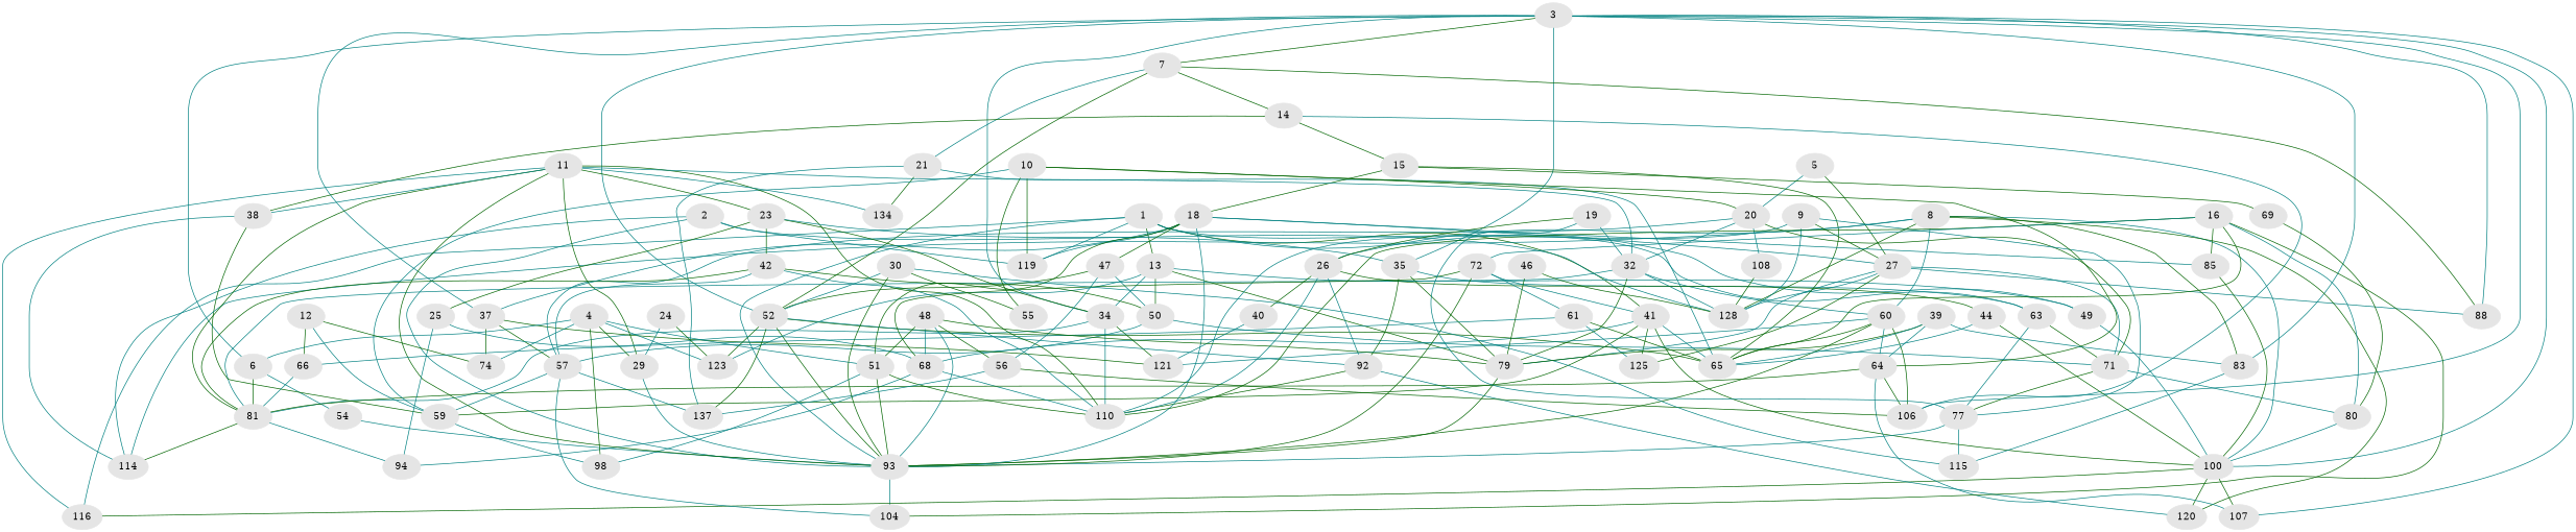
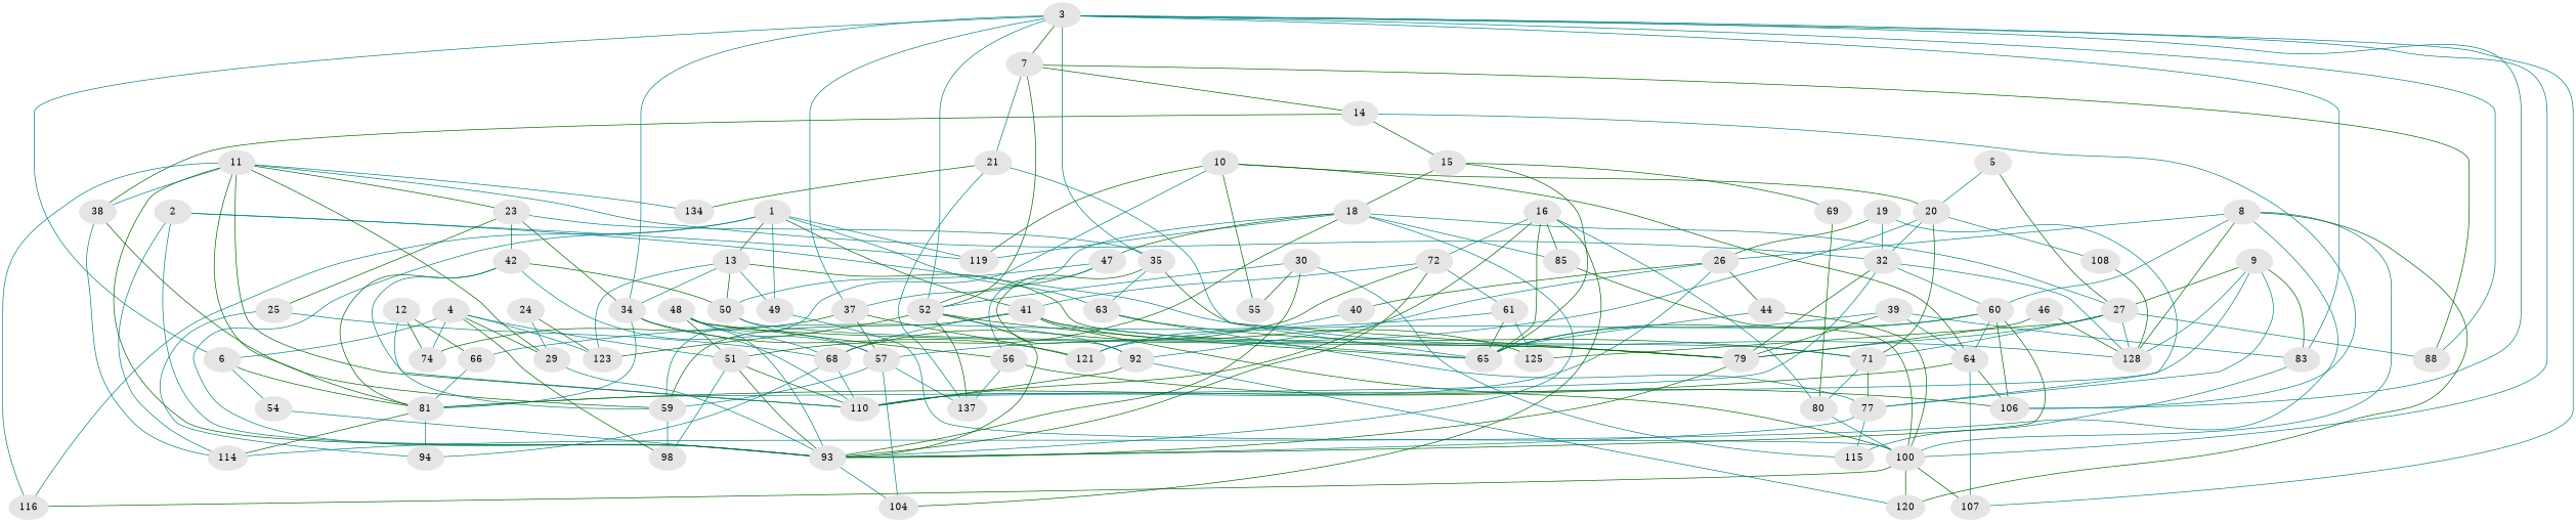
  graph {
    node [color=gray90 style=filled]
    edge [color=teal]
    1 [super="+105"]
    13 [super="+86"]
    41 [super="+82"]
    49
    63
    93 [super="+117"]
    116
    119
    34
    123
    50 [super="+76"]
    79 [super="+87"]
    100 [super="+131"]
    59
    65 [super="+97"]
    68 [super="+103"]
    125
    77 [super="+126"]
    71 [super="+95"]
    104
    2 [super="+133"]
    114
    128 [super="+132"]
    3 [super="+17"]
    6 [super="+36"]
    7 [super="+102"]
    35 [super="+62"]
    37 [super="+111"]
    52 [super="+113"]
    83 [super="+135"]
    88
    106 [super="+124"]
    107
    54
    81 [super="+118"]
    14
    21 [super="+33"]
    110 [super="+136"]
    121 [super="+122"]
    92 [super="+129"]
    74
    57 [super="+84"]
    137
    115
    120
    4 [super="+43"]
    29
    51 [super="+91"]
    98
    20 [super="+72"]
    32 [super="+90"]
    108
    5
    27 [super="+28"]
    94
    38 [super="+109"]
    15 [super="+99"]
    134
    8 [super="+58"]
    26 [super="+31"]
    60 [super="+112"]
    40
    44
    64
    9 [super="+73"]
    10 [super="+127"]
    55
    11 [super="+130"]
    23 [super="+70"]
    25
    42 [super="+45"]
    12
    66
    18 [super="+89"]
    69
    85
    47 [super="+53"]
    80
    16 [super="+78"]
    n80 [label=72 super="+96"]
    61 [super="+138"]
    56
    19
    24
    30
    39 [super="+67"]
    46
    48 [super="+75"]
    1 -- 13 [color=darkgreen]
    1 -- 41 [color=darkgreen]
    1 -- 49
    1 -- 63
    1 -- 93
    1 -- 116
    1 -- 119
    13 -- 49
    13 -- 34
    13 -- 123
    13 -- 50 [color=darkgreen]
    13 -- 79 [color=darkgreen]
    41 -- 100 [color=darkgreen]
    41 -- 59 [color=darkgreen]
    41 -- 65
    41 -- 68
    41 -- 125 [color=darkgreen]
    49 -- 100
    63 -- 77
    63 -- 71 [color=darkgreen]
    93 -- 104
    34 -- 81
    34 -- 110
    34 -- 121 [color=darkgreen]
    50 -- 71
    50 -- 57
    79 -- 93 [color=darkgreen]
    100 -- 116 [color=darkgreen]
    100 -- 107 [color=darkgreen]
    100 -- 120 [color=darkgreen]
    59 -- 98
    68 -- 110
    68 -- 94
    77 -- 93
    77 -- 115
    71 -- 77 [color=darkgreen]
    71 -- 80
    2 -- 93
    2 -- 119
    2 -- 114
    2 -- 128
    3 -- 34
    3 -- 100
    3 -- 6
    3 -- 7 [color=darkgreen]
    3 -- 35
    3 -- 37
    3 -- 52
    3 -- 83
    3 -- 88
    3 -- 106
    3 -- 107
    6 -- 54
    6 -- 81 [color=darkgreen]
    7 -- 52 [color=darkgreen]
    7 -- 88 [color=darkgreen]
    7 -- 14 [color=darkgreen]
    7 -- 21 [weight=2]
    35 -- 63
    35 -- 79 [color=darkgreen]
    35 -- 92 [color=darkgreen]
    37 -- 121 [color=darkgreen]
    37 -- 74 [color=darkgreen]
    37 -- 57 [color=darkgreen]
    52 -- 93 [color=darkgreen]
    52 -- 123 [color=darkgreen]
    52 -- 65 [color=darkgreen]
    52 -- 92
    52 -- 137 [color=darkgreen]
    83 -- 115
    54 -- 93
    81 -- 114 [color=darkgreen]
    81 -- 94
    14 -- 106
    14 -- 38 [color=darkgreen]
    14 -- 15 [color=darkgreen]
    21 -- 65
    21 -- 137
    21 -- 134 [color=darkgreen]
    92 -- 110 [color=darkgreen]
    92 -- 120
    57 -- 59
    57 -- 104
    57 -- 137
    4 -- 123
    4 -- 6
    4 -- 74
    4 -- 29 [color=darkgreen]
    4 -- 51
    4 -- 98 [color=darkgreen]
    29 -- 93
    51 -- 93 [color=darkgreen]
    51 -- 110 [color=darkgreen]
    51 -- 98
    20 -- 71 [color=darkgreen]
    20 -- 57
    20 -- 32
    20 -- 108
    32 -- 79 [color=darkgreen]
    32 -- 128
    32 -- 81
    32 -- 60
    108 -- 128 [color=darkgreen]
    5 -- 20
    5 -- 27 [color=darkgreen]
    27 -- 79
    27 -- 125 [color=darkgreen]
    27 -- 71 [weight=2]
    27 -- 128
    27 -- 88
    38 -- 59 [color=darkgreen]
    38 -- 114
    15 -- 65 [color=darkgreen]
    15 -- 18 [color=darkgreen]
    15 -- 69 [color=darkgreen]
    8 -- 100
    8 -- 114
    8 -- 128 [color=darkgreen]
    8 -- 120 [color=darkgreen]
    8 -- 26
    8 -- 60
    26 -- 110
    26 -- 92
    26 -- 40 [color=darkgreen]
    26 -- 44 [color=darkgreen]
    60 -- 93 [color=darkgreen]
    60 -- 65 [color=darkgreen]
    60 -- 106 [color=darkgreen]
    60 -- 121
    60 -- 64
    40 -- 121
    44 -- 100 [color=darkgreen]
    44 -- 65
    64 -- 106 [color=darkgreen]
    64 -- 107
    64 -- 81 [color=darkgreen]
    9 -- 77
    9 -- 128 [weight=2]
-   8 -- 83 [color=darkgreen]
+   9 -- 83 [color=darkgreen]
    9 -- 110
    9 -- 27 [color=darkgreen]
    10 -- 119 [color=darkgreen]
    10 -- 59
    10 -- 20 [color=darkgreen]
    10 -- 64 [color=darkgreen]
    10 -- 55 [color=darkgreen]
    11 -- 93 [color=darkgreen]
    11 -- 116
    11 -- 81 [color=darkgreen]
    11 -- 110 [color=darkgreen]
    11 -- 29 [color=darkgreen]
    11 -- 32
    11 -- 38
    11 -- 134
    11 -- 23 [color=darkgreen]
    23 -- 34 [color=darkgreen]
    23 -- 35
    23 -- 25 [color=darkgreen]
    23 -- 42 [color=darkgreen]
    25 -- 68
    25 -- 94
    42 -- 50 [color=darkgreen]
    42 -- 81 [color=darkgreen]
    42 -- 110
    42 -- 57
    12 -- 59
    12 -- 74 [color=darkgreen]
    12 -- 66 [color=darkgreen]
    66 -- 81
    18 -- 93
    18 -- 119
    18 -- 37
    18 -- 51 [color=darkgreen]
    18 -- 27
    18 -- 85
    18 -- 47 [color=darkgreen]
    69 -- 80 [color=darkgreen]
    85 -- 100 [color=darkgreen]
    47 -- 50
    47 -- 52 [color=darkgreen]
    47 -- 56
    80 -- 100
    16 -- 65 [color=darkgreen]
    16 -- 104 [color=darkgreen]
    16 -- 110 [color=darkgreen]
    16 -- 85 [color=darkgreen]
    16 -- 80
    16 -- n80
    n80 -- 41
    n80 -- 93 [color=darkgreen]
    n80 -- 68 [color=darkgreen]
    n80 -- 61
    61 -- 65 [color=darkgreen weight=2]
    61 -- 125
    61 -- 66
    56 -- 106 [color=darkgreen]
    56 -- 137
    19 -- 77
    19 -- 32
    19 -- 26 [color=darkgreen]
    24 -- 123 [color=darkgreen]
    24 -- 29
    30 -- 93 [color=darkgreen]
    30 -- 52
    30 -- 115
    30 -- 55 [color=darkgreen]
    39 -- 79 [color=darkgreen]
    39 -- 65
    39 -- 83
    39 -- 64
    46 -- 79 [color=darkgreen]
    46 -- 128 [color=darkgreen]
    48 -- 93 [weight=2]
    48 -- 79 [color=darkgreen]
    48 -- 68
    48 -- 51 [color=darkgreen]
    48 -- 56 [color=darkgreen]
  }
